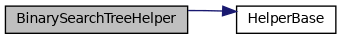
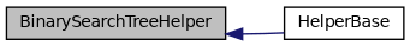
  digraph {
    rankdir=LR
    fontname="DejaVu Sans"
    node [color=black fontname="DejaVu Sans" fontsize=10 shape=record style=filled]
    n1 [fillcolor=grey75 fontcolor=black height=0.2 label=BinarySearchTreeHelper width=0.4]
    n2 [fillcolor=white height=0.2 label=HelperBase width=0.4]
-   n2 -> n1 [color=midnightblue dir=back fontname="DejaVu Sans" fontsize=10 labelfontname=Helvetica labelfontsize=10 style=solid]
+   n1 -> n2 [color=midnightblue dir=back fontname="DejaVu Sans" fontsize=10 labelfontname=Helvetica labelfontsize=10 style=solid]
  }
